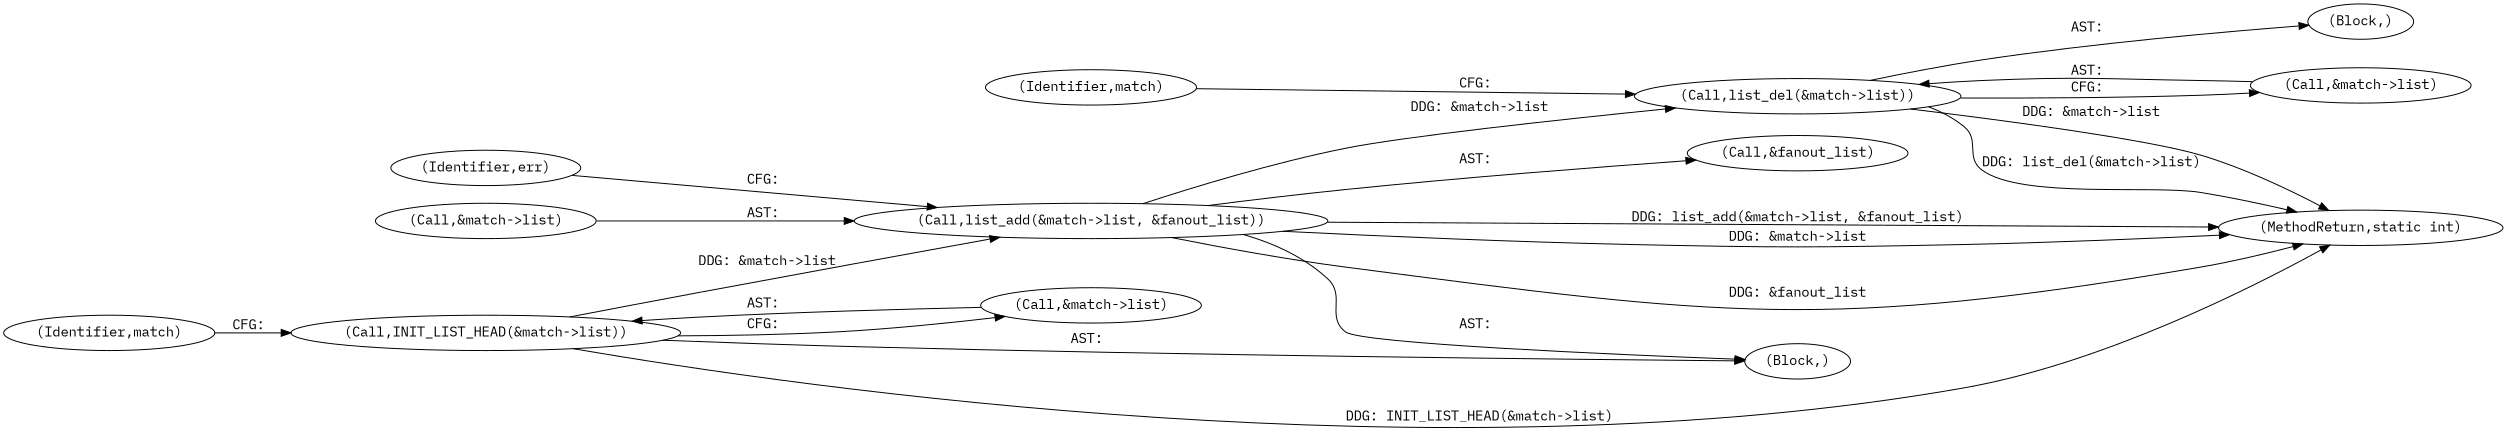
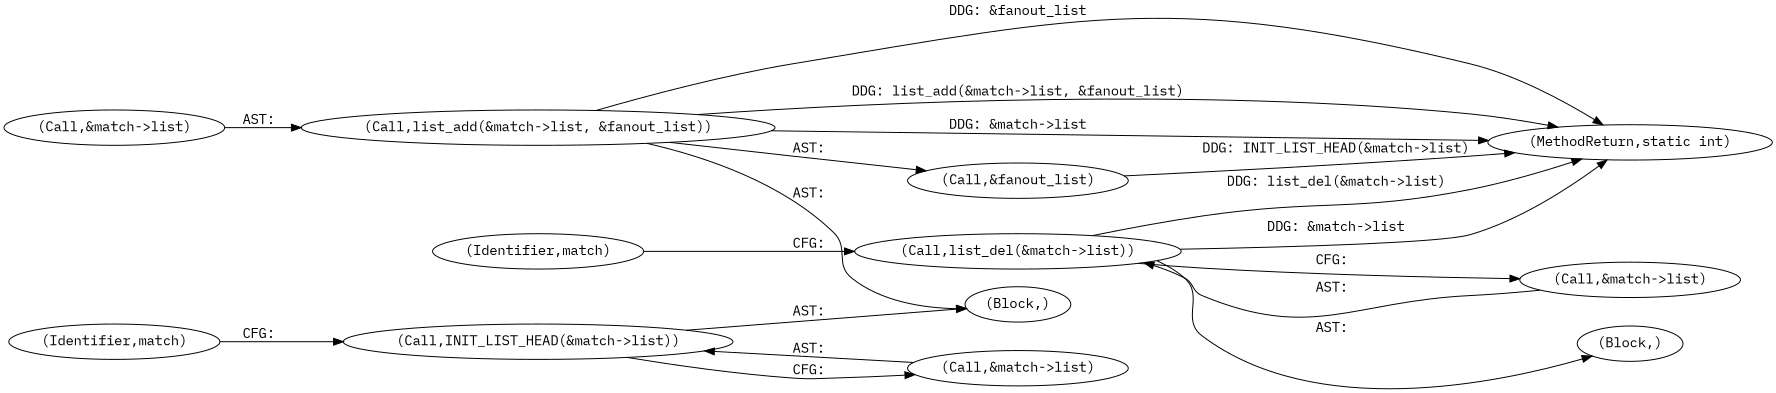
  digraph {
    fontname="IBM Plex Mono"
    rankdir=LR
    node [fontname="IBM Plex Mono"]
    edge [fontname="IBM Plex Mono"]
    n1 [label="(Call,list_add(&match->list, &fanout_list))"]
    n2 [label="(Call,list_del(&match->list))"]
    n3 [label="(Call,&fanout_list)"]
    n4 [label="(Block,)"]
    n5 [label="(MethodReturn,static int)"]
    n6 [label="(Block,)"]
    n7 [label="(Call,&match->list)"]
    n8 [label="(Call,INIT_LIST_HEAD(&match->list))"]
    n9 [label="(Call,&match->list)"]
-   n10 [label="(Identifier,err)"]
    n11 [label="(Identifier,match)"]
    n12 [label="(Identifier,match)"]
    n13 [label="(Call,&match->list)"]
-   n1 -> n2 [label="DDG: &match->list"]
    n1 -> n3 [label="AST: "]
    n1 -> n4 [label="AST: "]
    n1 -> n5 [label="DDG: &fanout_list"]
    n1 -> n5 [label="DDG: list_add(&match->list, &fanout_list)"]
    n1 -> n5 [label="DDG: &match->list"]
    n2 -> n5 [label="DDG: list_del(&match->list)"]
    n2 -> n5 [label="DDG: &match->list"]
    n2 -> n6 [label="AST: "]
    n2 -> n7 [label="CFG: "]
    n7 -> n2 [label="AST: "]
-   n8 -> n1 [label="DDG: &match->list"]
    n8 -> n4 [label="AST: "]
-   n8 -> n5 [label="DDG: INIT_LIST_HEAD(&match->list)"]
+   n3 -> n5 [label="DDG: INIT_LIST_HEAD(&match->list)"]
    n8 -> n9 [label="CFG: "]
    n9 -> n8 [label="AST: "]
-   n10 -> n1 [label="CFG: "]
    n11 -> n2 [label="CFG: "]
    n12 -> n8 [label="CFG: "]
    n13 -> n1 [label="AST: "]
  }
